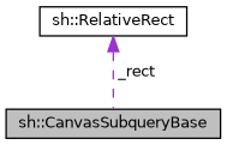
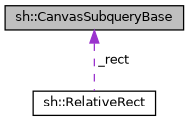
  digraph {
    node [color=black fontname=Helvetica fontsize=10 shape=record style=filled]
    n1 [fillcolor=grey75 fontcolor=black height=0.2 label="sh::CanvasSubqueryBase" width=0.4]
    n2 [fillcolor=white height=0.2 label="sh::RelativeRect" width=0.4]
-   n2 -> n1 [color=darkorchid3 dir=back fontname=Helvetica fontsize=10 label=" _rect" labelfontname=Helvetica labelfontsize=10 style=dashed]
+   n1 -> n2 [color=darkorchid3 dir=back fontname=Helvetica fontsize=10 label=" _rect" labelfontname=Helvetica labelfontsize=10 style=dashed]
  }
